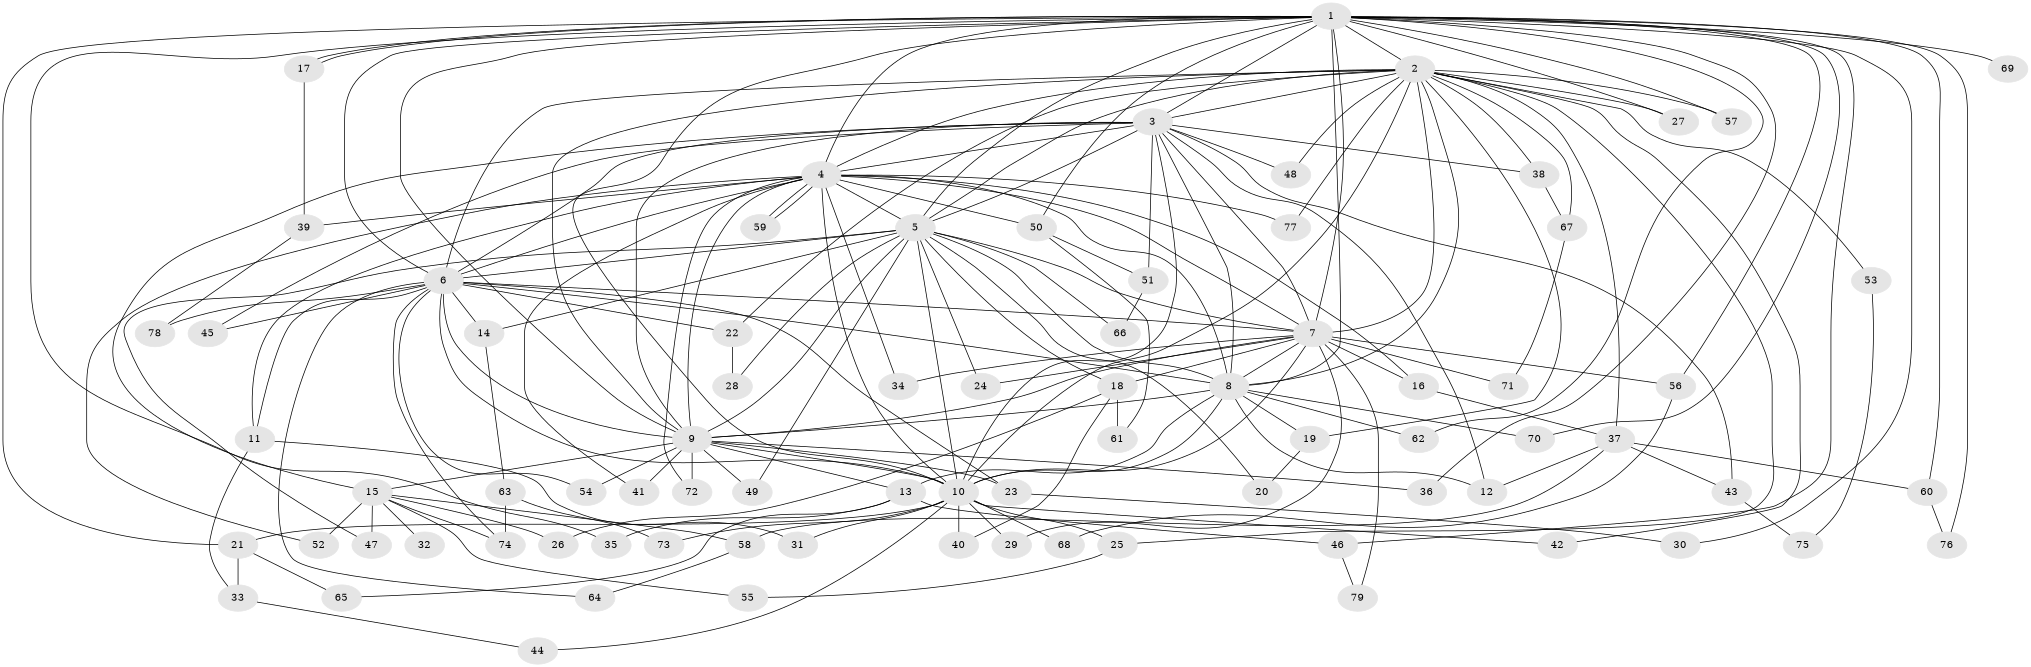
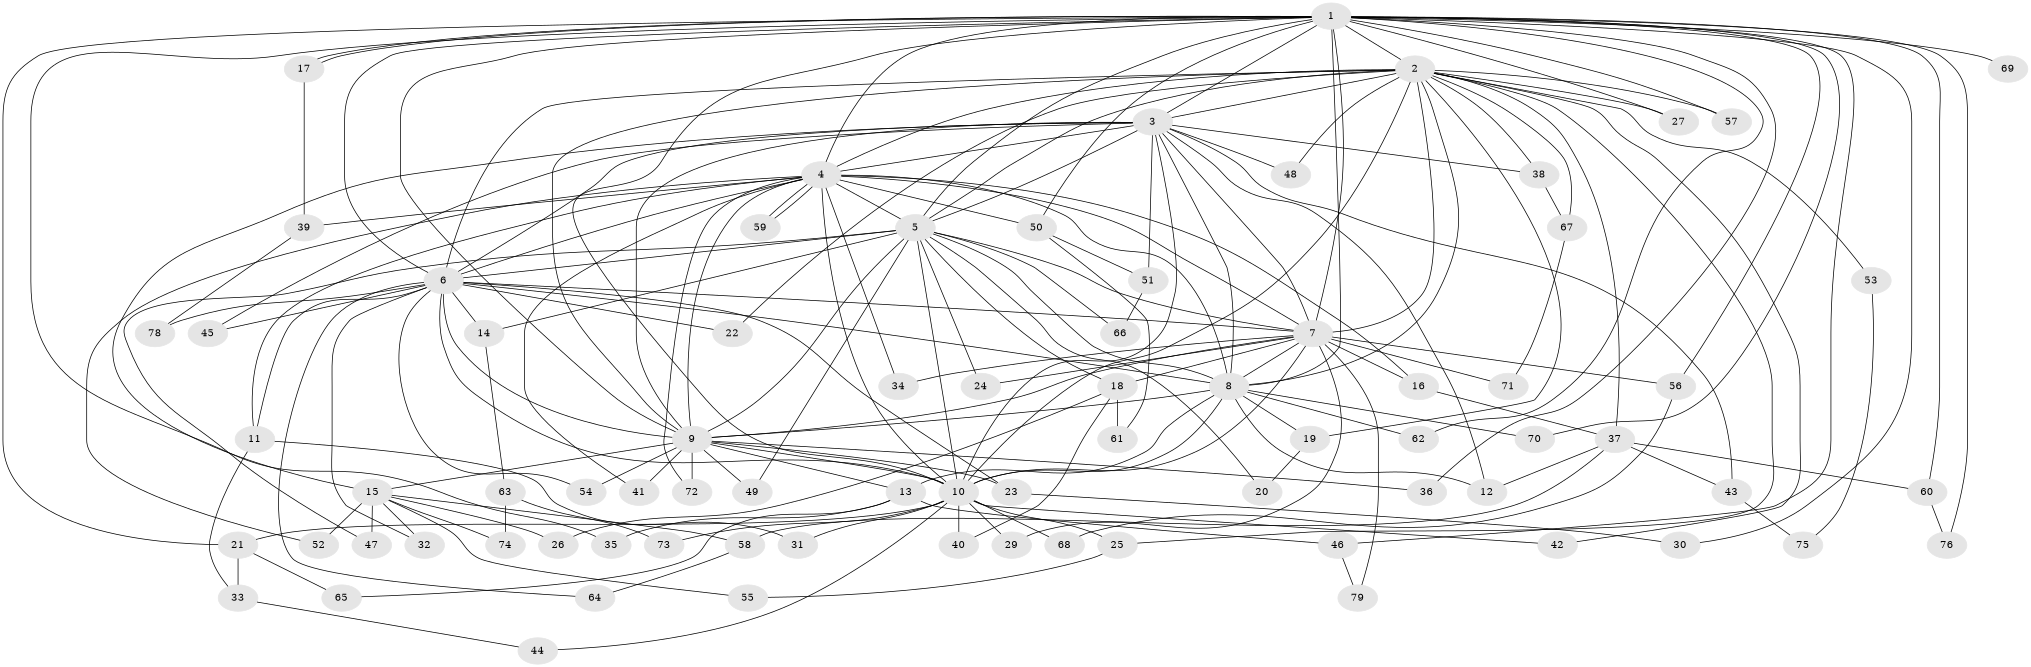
  graph {
    node [color=gray90 style=filled]
    1
    2
    3
    4
    5
    6
    7
    8
    9
    10
    17
    21
    27
    30
    35
    36
    46
    50
    56
    57
    60
    62
    69
    70
    76
    19
    22
    25
    37
    38
    42
    48
    53
    67
-   77
    12
    15
    43
    45
    51
    11
    16
    34
    39
    41
    52
    59
    72
    14
    18
    20
    24
-   28
    47
    49
    66
    23
    32
    54
    64
    78
    29
    71
    79
    13
    31
    40
    44
    68
    73
    33
    65
    61
    55
    58
    75
    26
    74
    63
    1 -- 2
    1 -- 3
    1 -- 4
    1 -- 5
    1 -- 6
    1 -- 7
    1 -- 8
    1 -- 9
    1 -- 10
    1 -- 17
    1 -- 17
    1 -- 21
    1 -- 27
    1 -- 30
    1 -- 35
    1 -- 36
    1 -- 46
    1 -- 50
    1 -- 56
    1 -- 57
    1 -- 60
    1 -- 62
    1 -- 69
    1 -- 70
    1 -- 76
    2 -- 3
    2 -- 4
    2 -- 5
    2 -- 6
    2 -- 7
    2 -- 8
    2 -- 9
    2 -- 10
    2 -- 27
    2 -- 57
    2 -- 19
    2 -- 22
    2 -- 25
    2 -- 37
    2 -- 38
    2 -- 42
    2 -- 48
    2 -- 53
    2 -- 67
-   2 -- 77
    3 -- 4
    3 -- 5
    3 -- 6
    3 -- 7
    3 -- 8
    3 -- 9
    3 -- 10
    3 -- 38
    3 -- 48
    3 -- 12
    3 -- 15
    3 -- 43
    3 -- 45
    3 -- 51
    4 -- 5
    4 -- 6
    4 -- 7
    4 -- 8
    4 -- 9
    4 -- 10
    4 -- 50
-   4 -- 77
    4 -- 11
    4 -- 16
    4 -- 34
    4 -- 39
    4 -- 41
    4 -- 52
    4 -- 59
    4 -- 59
    4 -- 72
    5 -- 6
    5 -- 7
    5 -- 8
    5 -- 9
    5 -- 10
    5 -- 14
    5 -- 18
    5 -- 20
    5 -- 24
-   5 -- 28
    5 -- 47
    5 -- 49
    5 -- 66
    6 -- 7
    6 -- 8
    6 -- 9
    6 -- 10
    6 -- 22
    6 -- 45
    6 -- 11
    6 -- 14
    6 -- 23
-   6 -- 74
+   6 -- 32
    6 -- 54
    6 -- 64
    6 -- 78
    7 -- 8
    7 -- 9
    7 -- 10
    7 -- 56
    7 -- 16
    7 -- 34
    7 -- 18
    7 -- 24
    7 -- 29
    7 -- 71
    7 -- 79
    8 -- 9
    8 -- 10
    8 -- 62
    8 -- 70
    8 -- 19
    8 -- 12
    8 -- 13
    9 -- 10
    9 -- 36
    9 -- 15
    9 -- 41
    9 -- 72
    9 -- 49
    9 -- 23
    9 -- 54
    9 -- 13
    10 -- 21
    10 -- 25
    10 -- 42
    10 -- 29
    10 -- 31
    10 -- 40
    10 -- 44
    10 -- 68
    10 -- 73
    17 -- 39
    21 -- 33
    21 -- 65
    46 -- 79
    50 -- 51
    50 -- 61
    56 -- 68
    60 -- 76
    19 -- 20
-   22 -- 28
    25 -- 55
    37 -- 60
    37 -- 12
    37 -- 43
    37 -- 58
    38 -- 67
    53 -- 75
    67 -- 71
    15 -- 52
    15 -- 47
    15 -- 32
    15 -- 55
    15 -- 58
    15 -- 26
    15 -- 74
    43 -- 75
    51 -- 66
    11 -- 31
    11 -- 33
    16 -- 37
    39 -- 78
    14 -- 63
    18 -- 40
    18 -- 61
    18 -- 26
    23 -- 30
    13 -- 35
    13 -- 46
    13 -- 65
    33 -- 44
    58 -- 64
    63 -- 73
    63 -- 74
  }
